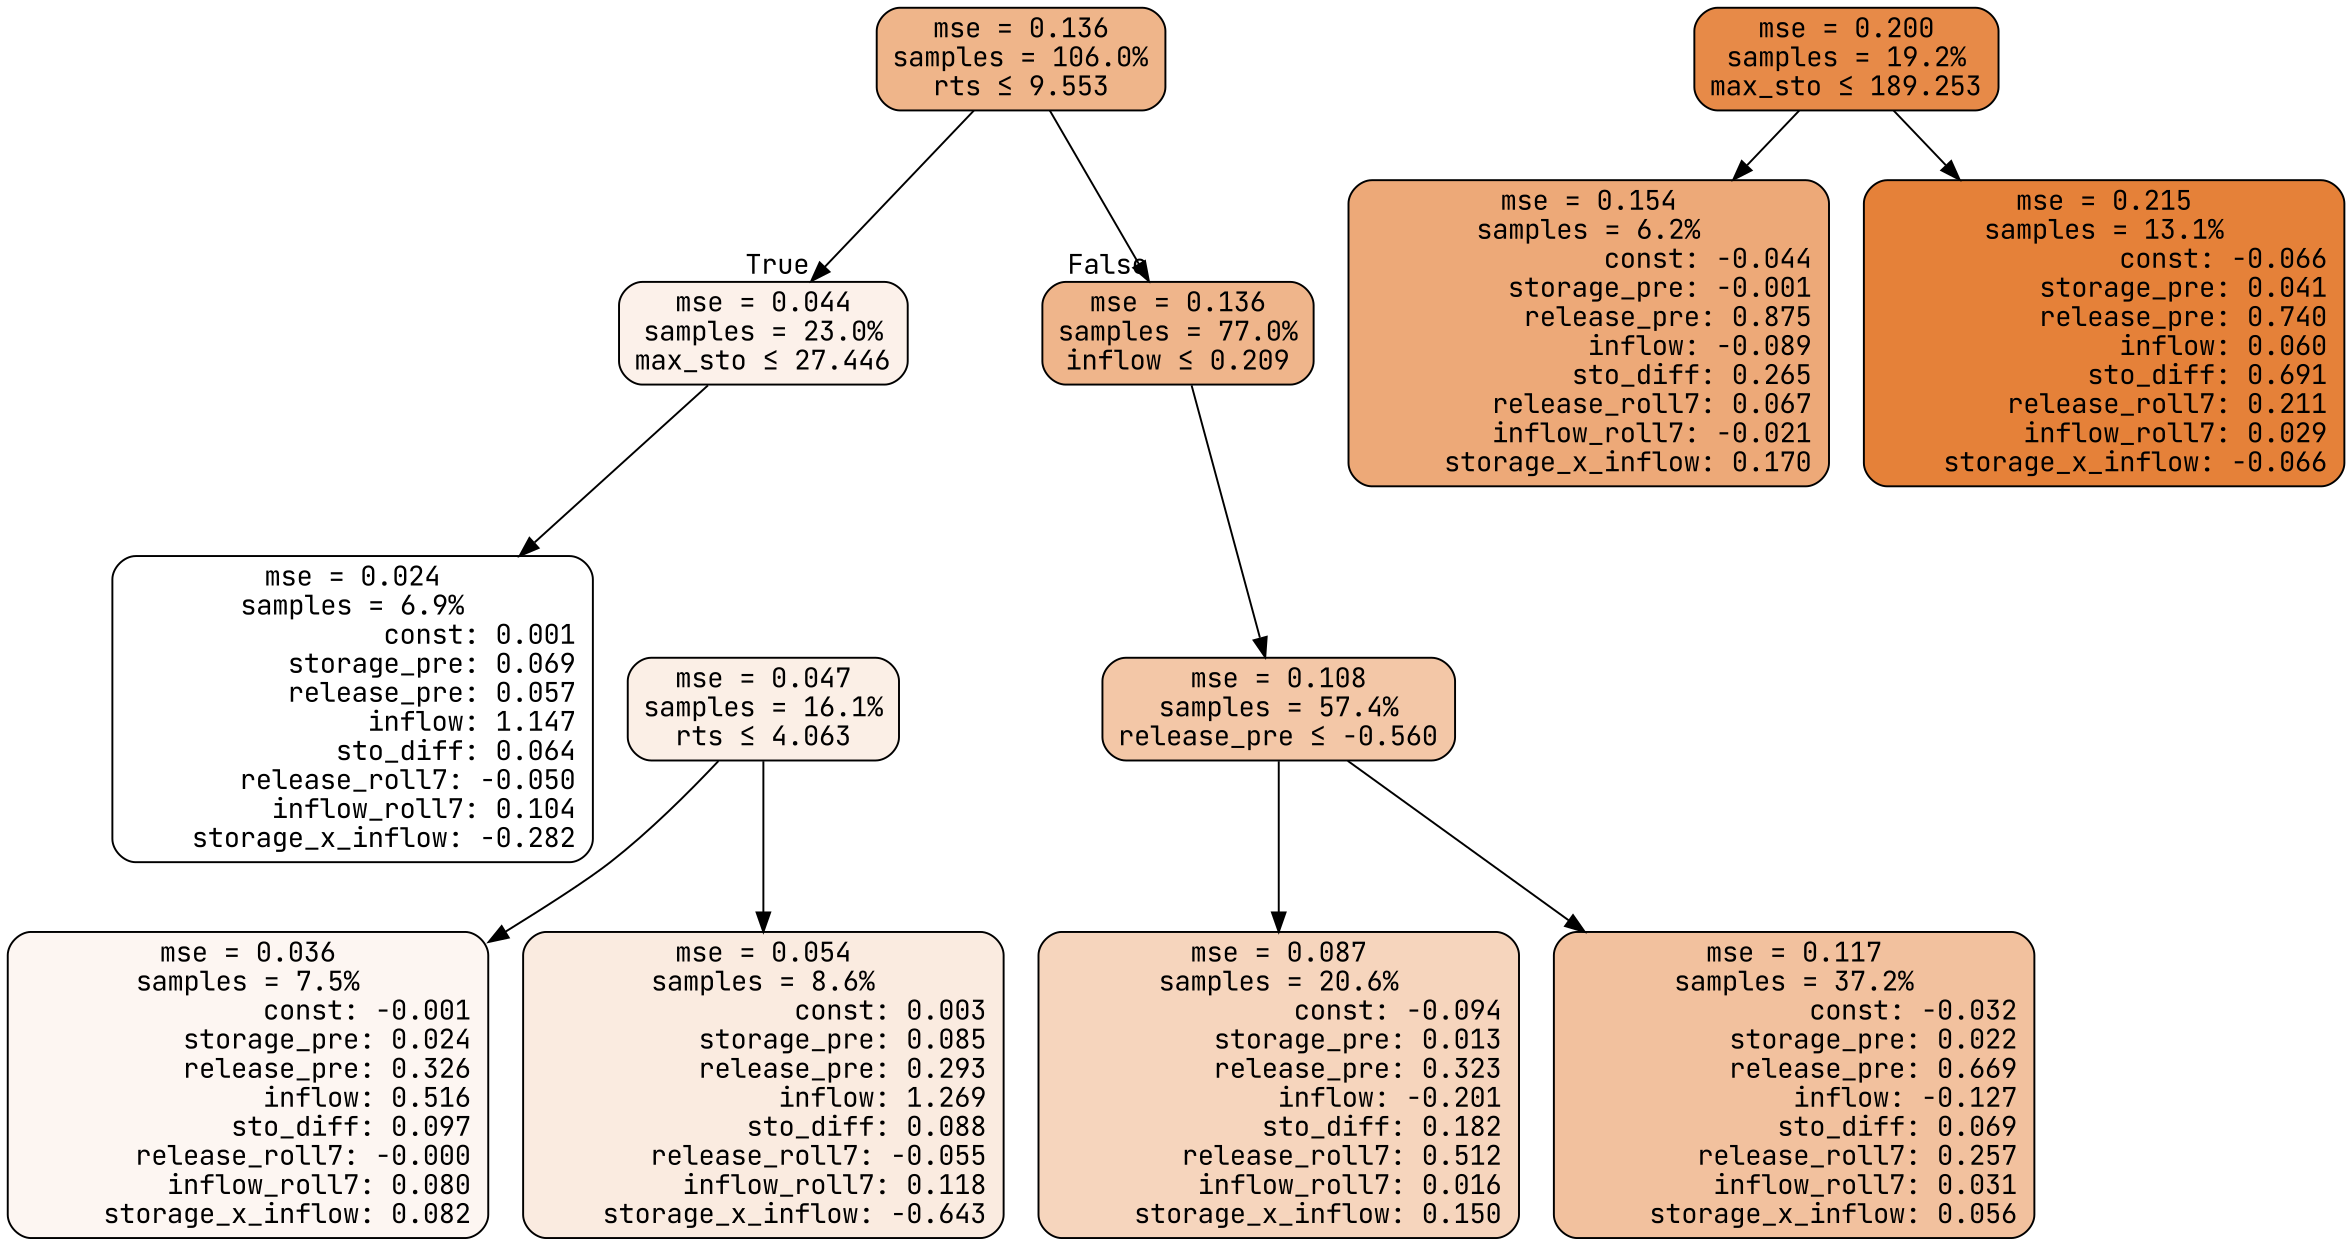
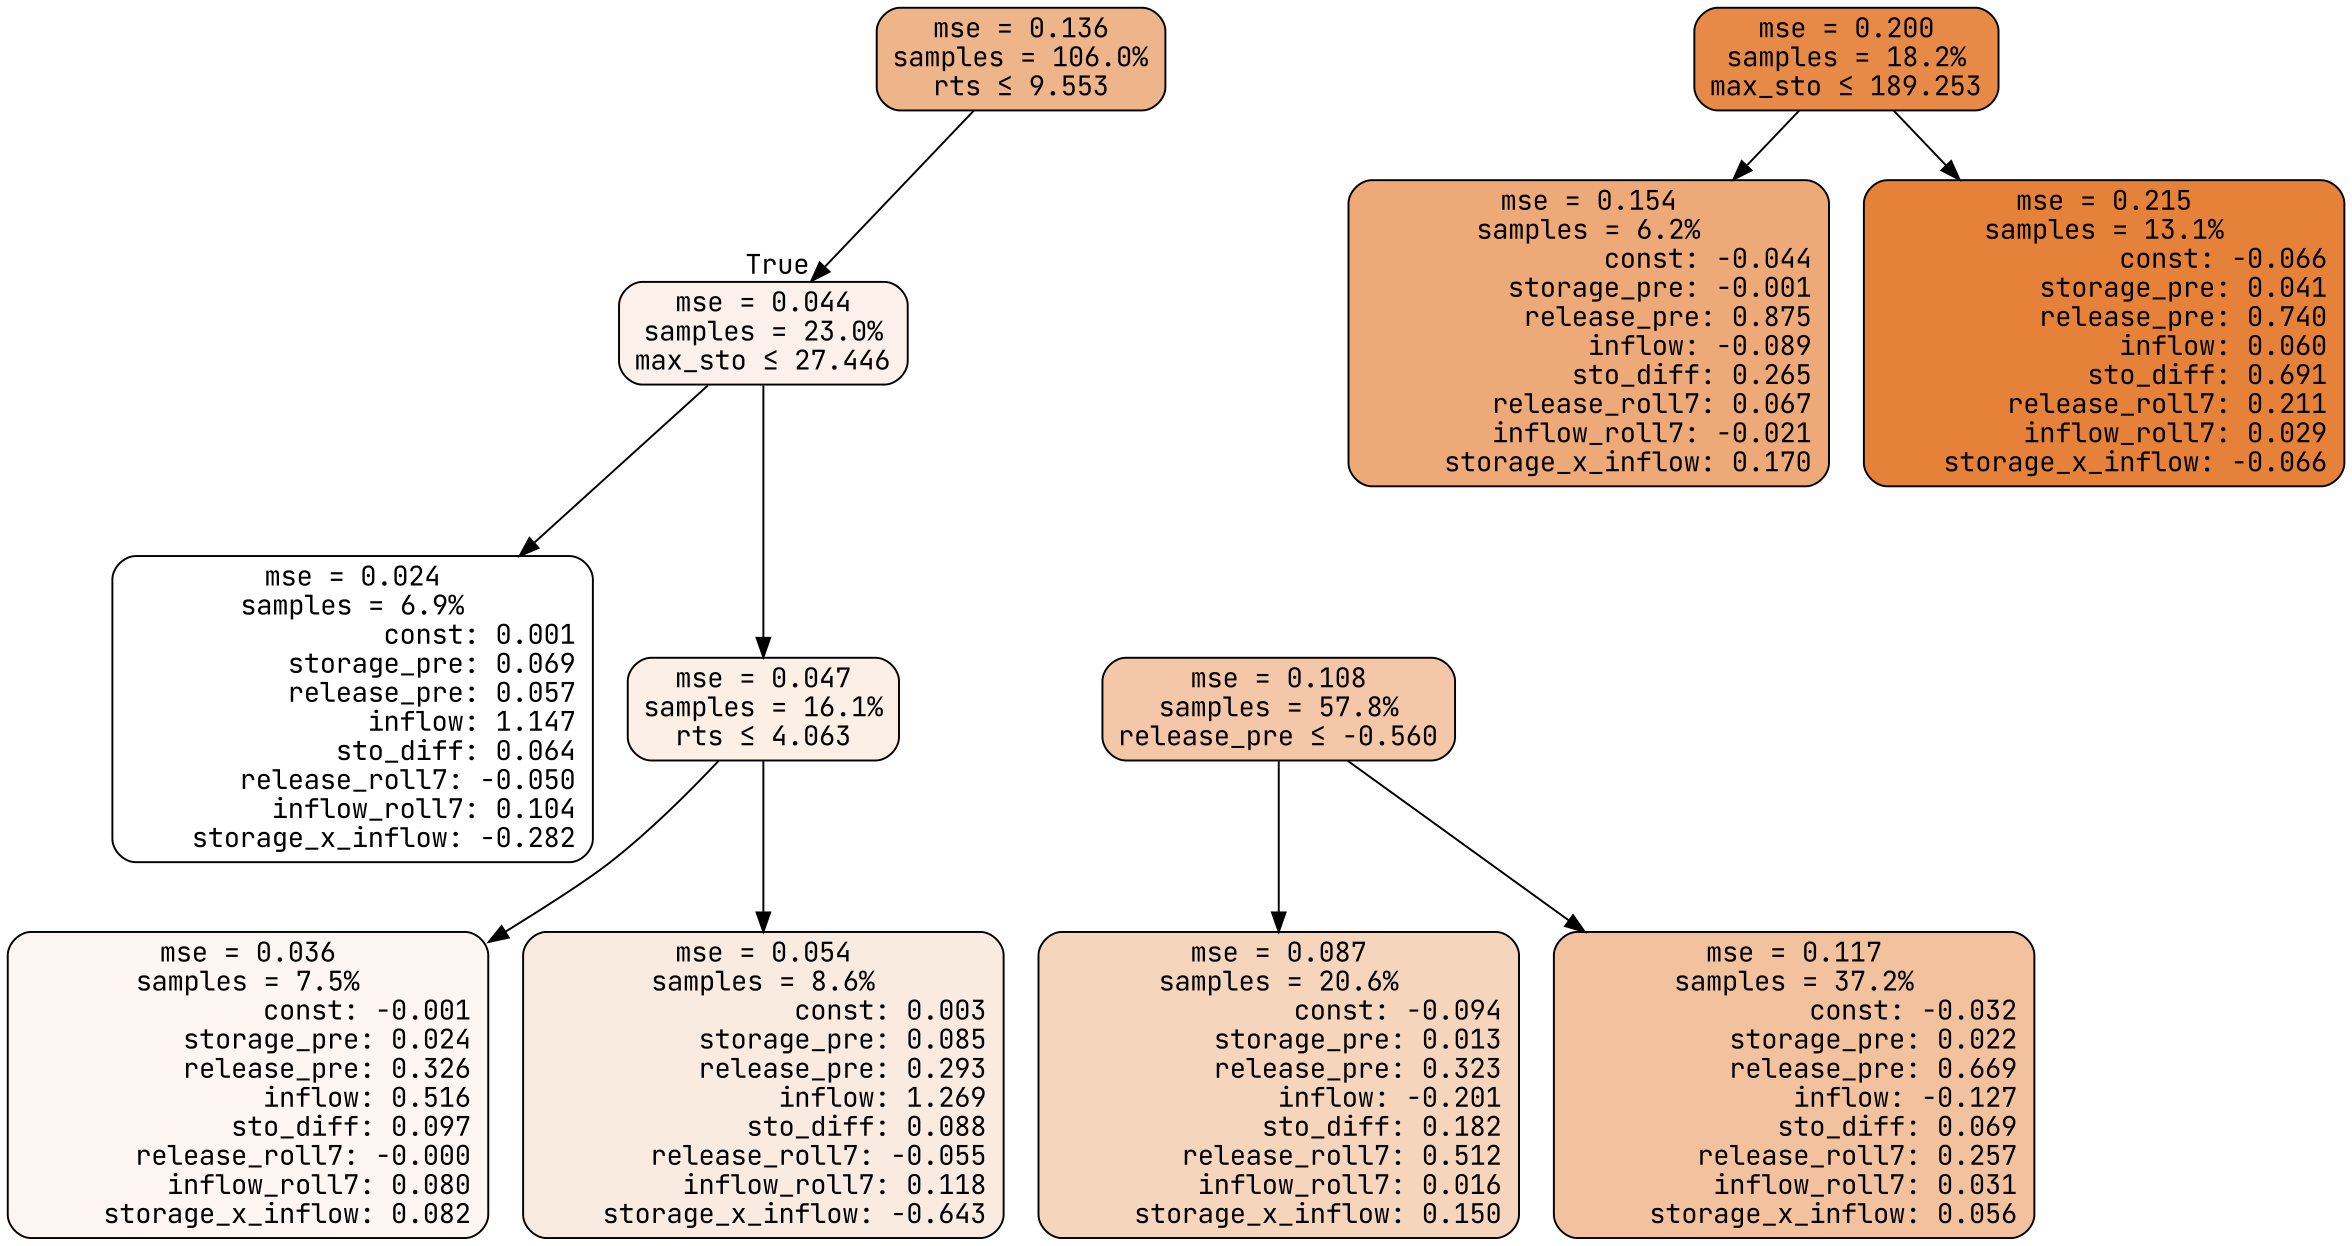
  digraph {
    fontname="JetBrains Mono"
    node [color=black fontname="JetBrains Mono" shape=rectangle style="filled, rounded"]
    edge [fontname="JetBrains Mono"]
    n1 [fillcolor="#efb58a" label="mse = 0.136\nsamples = 106.0%\nrts &le; 9.553"]
    n2 [fillcolor="#fcf1ea" label="mse = 0.044\nsamples = 23.0%\nmax_sto &le; 27.446"]
-   n3 [fillcolor="#efb58b" label="mse = 0.136\nsamples = 77.0%\ninflow &le; 0.209"]
    n4 [fillcolor="#ffffff" label="mse = 0.024\nsamples = 6.9%\n                const: 0.001\n          storage_pre: 0.069\n          release_pre: 0.057\n               inflow: 1.147\n             sto_diff: 0.064\n       release_roll7: -0.050\n         inflow_roll7: 0.104\n    storage_x_inflow: -0.282"]
    n5 [fillcolor="#fbefe6" label="mse = 0.047\nsamples = 16.1%\nrts &le; 4.063"]
-   n6 [fillcolor="#f3c7a7" label="mse = 0.108\nsamples = 57.4%\nrelease_pre &le; -0.560"]
+   n6 [fillcolor="#f3c7a7" label="mse = 0.108\nsamples = 57.8%\nrelease_pre &le; -0.560"]
    n7 [fillcolor="#fdf6f2" label="mse = 0.036\nsamples = 7.5%\n               const: -0.001\n          storage_pre: 0.024\n          release_pre: 0.326\n               inflow: 0.516\n             sto_diff: 0.097\n       release_roll7: -0.000\n         inflow_roll7: 0.080\n     storage_x_inflow: 0.082"]
    n8 [fillcolor="#faebe0" label="mse = 0.054\nsamples = 8.6%\n                const: 0.003\n          storage_pre: 0.085\n          release_pre: 0.293\n               inflow: 1.269\n             sto_diff: 0.088\n       release_roll7: -0.055\n         inflow_roll7: 0.118\n    storage_x_inflow: -0.643"]
    n9 [fillcolor="#f6d5bd" label="mse = 0.087\nsamples = 20.6%\n               const: -0.094\n          storage_pre: 0.013\n          release_pre: 0.323\n              inflow: -0.201\n             sto_diff: 0.182\n        release_roll7: 0.512\n         inflow_roll7: 0.016\n     storage_x_inflow: 0.150"]
    n10 [fillcolor="#f2c19e" label="mse = 0.117\nsamples = 37.2%\n               const: -0.032\n          storage_pre: 0.022\n          release_pre: 0.669\n              inflow: -0.127\n             sto_diff: 0.069\n        release_roll7: 0.257\n         inflow_roll7: 0.031\n     storage_x_inflow: 0.056"]
-   n11 [fillcolor="#e78a48" label="mse = 0.200\nsamples = 19.2%\nmax_sto &le; 189.253"]
+   n11 [fillcolor="#e78a48" label="mse = 0.200\nsamples = 18.2%\nmax_sto &le; 189.253"]
    n12 [fillcolor="#eda978" label="mse = 0.154\nsamples = 6.2%\n               const: -0.044\n         storage_pre: -0.001\n          release_pre: 0.875\n              inflow: -0.089\n             sto_diff: 0.265\n        release_roll7: 0.067\n        inflow_roll7: -0.021\n     storage_x_inflow: 0.170"]
    n13 [fillcolor="#e58139" label="mse = 0.215\nsamples = 13.1%\n               const: -0.066\n          storage_pre: 0.041\n          release_pre: 0.740\n               inflow: 0.060\n             sto_diff: 0.691\n        release_roll7: 0.211\n         inflow_roll7: 0.029\n    storage_x_inflow: -0.066"]
    n1 -> n2 [headlabel=True labelangle=45 labeldistance=2.5]
-   n1 -> n3 [headlabel=False labelangle=-45 labeldistance=2.5]
    n2 -> n4
-   n3 -> n6
+   n2 -> n5
    n5 -> n7
    n5 -> n8
    n6 -> n9
    n6 -> n10
    n11 -> n12
    n11 -> n13
  }
